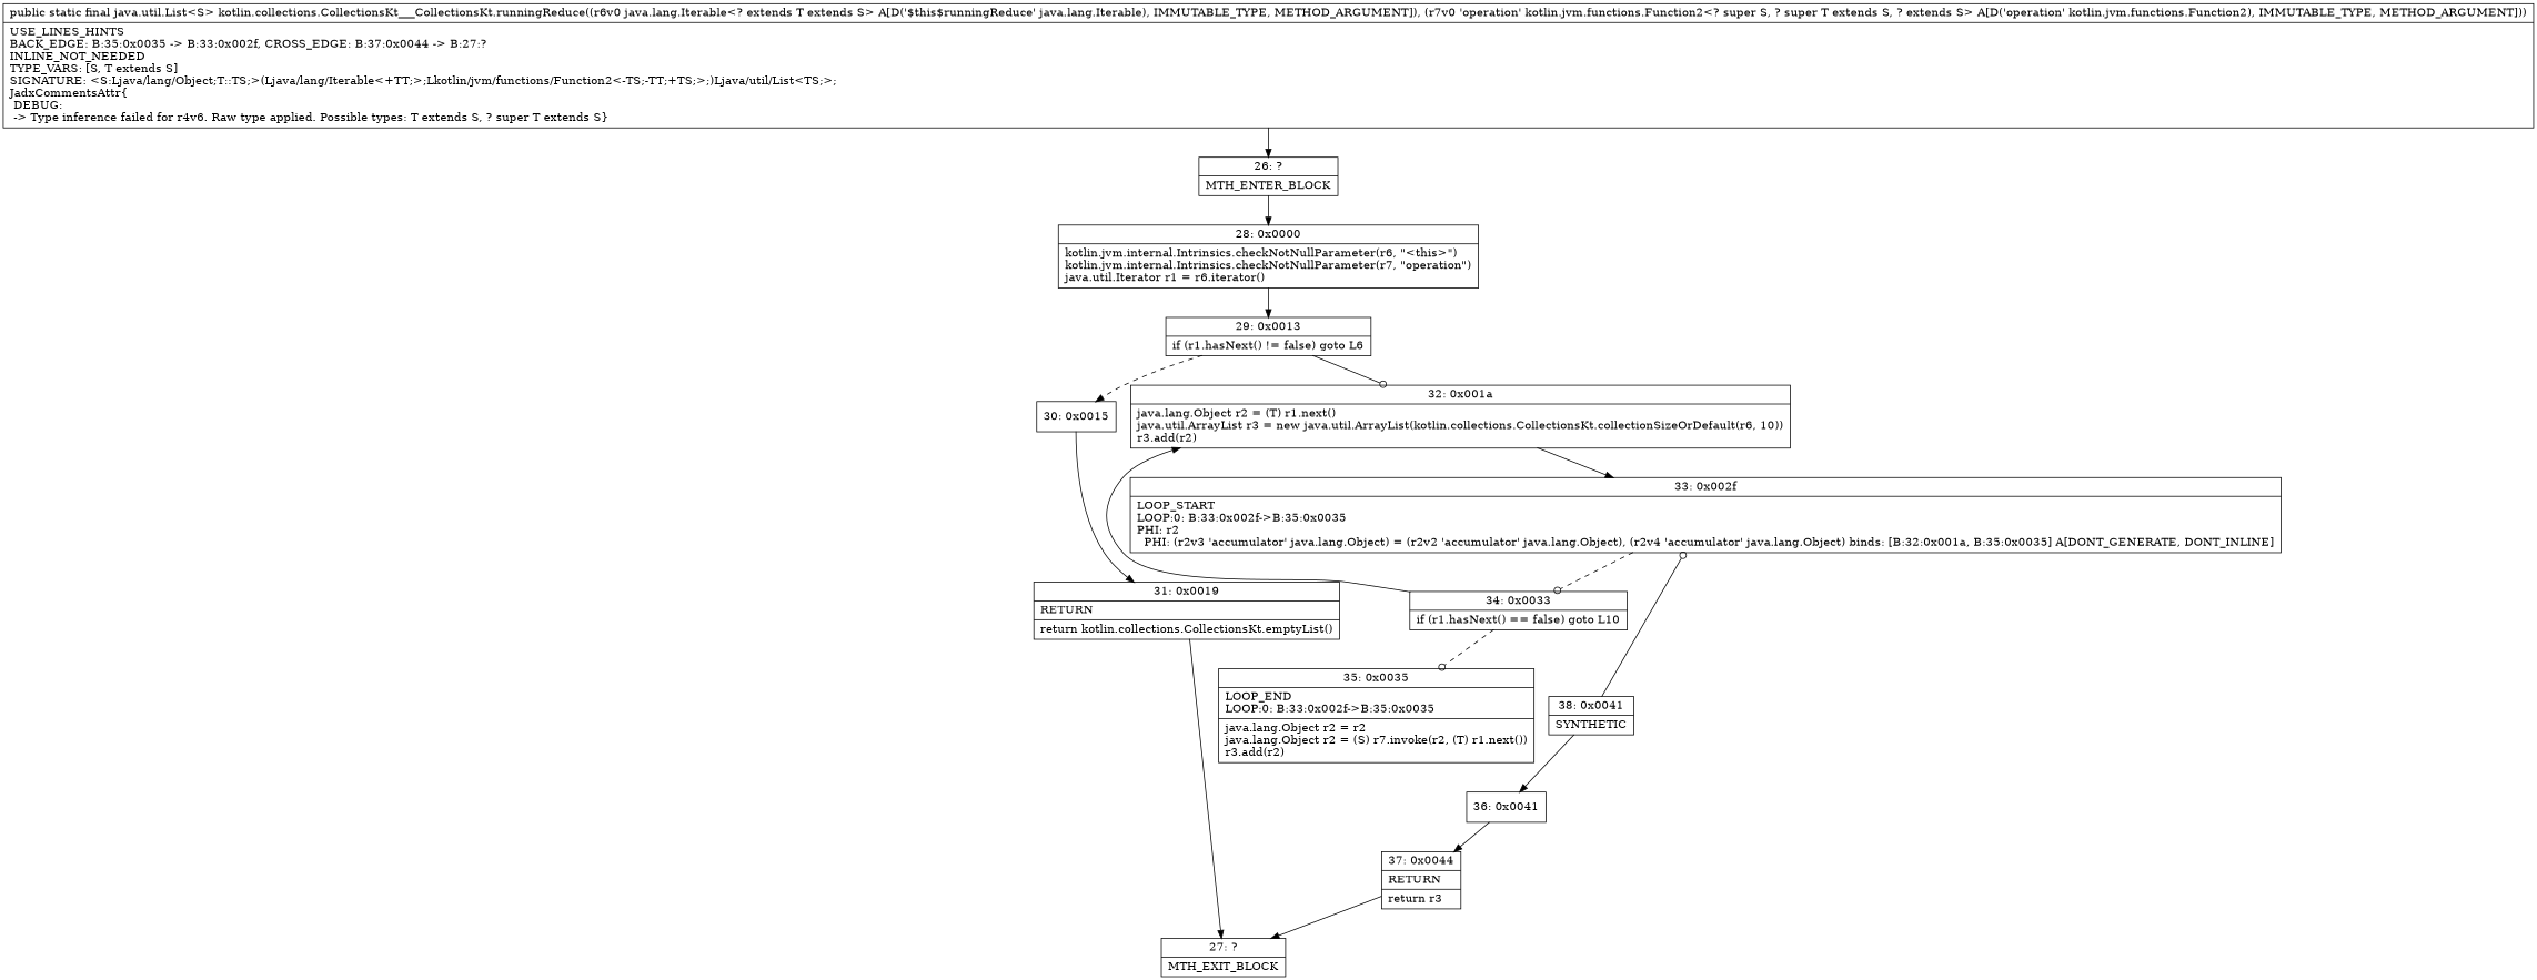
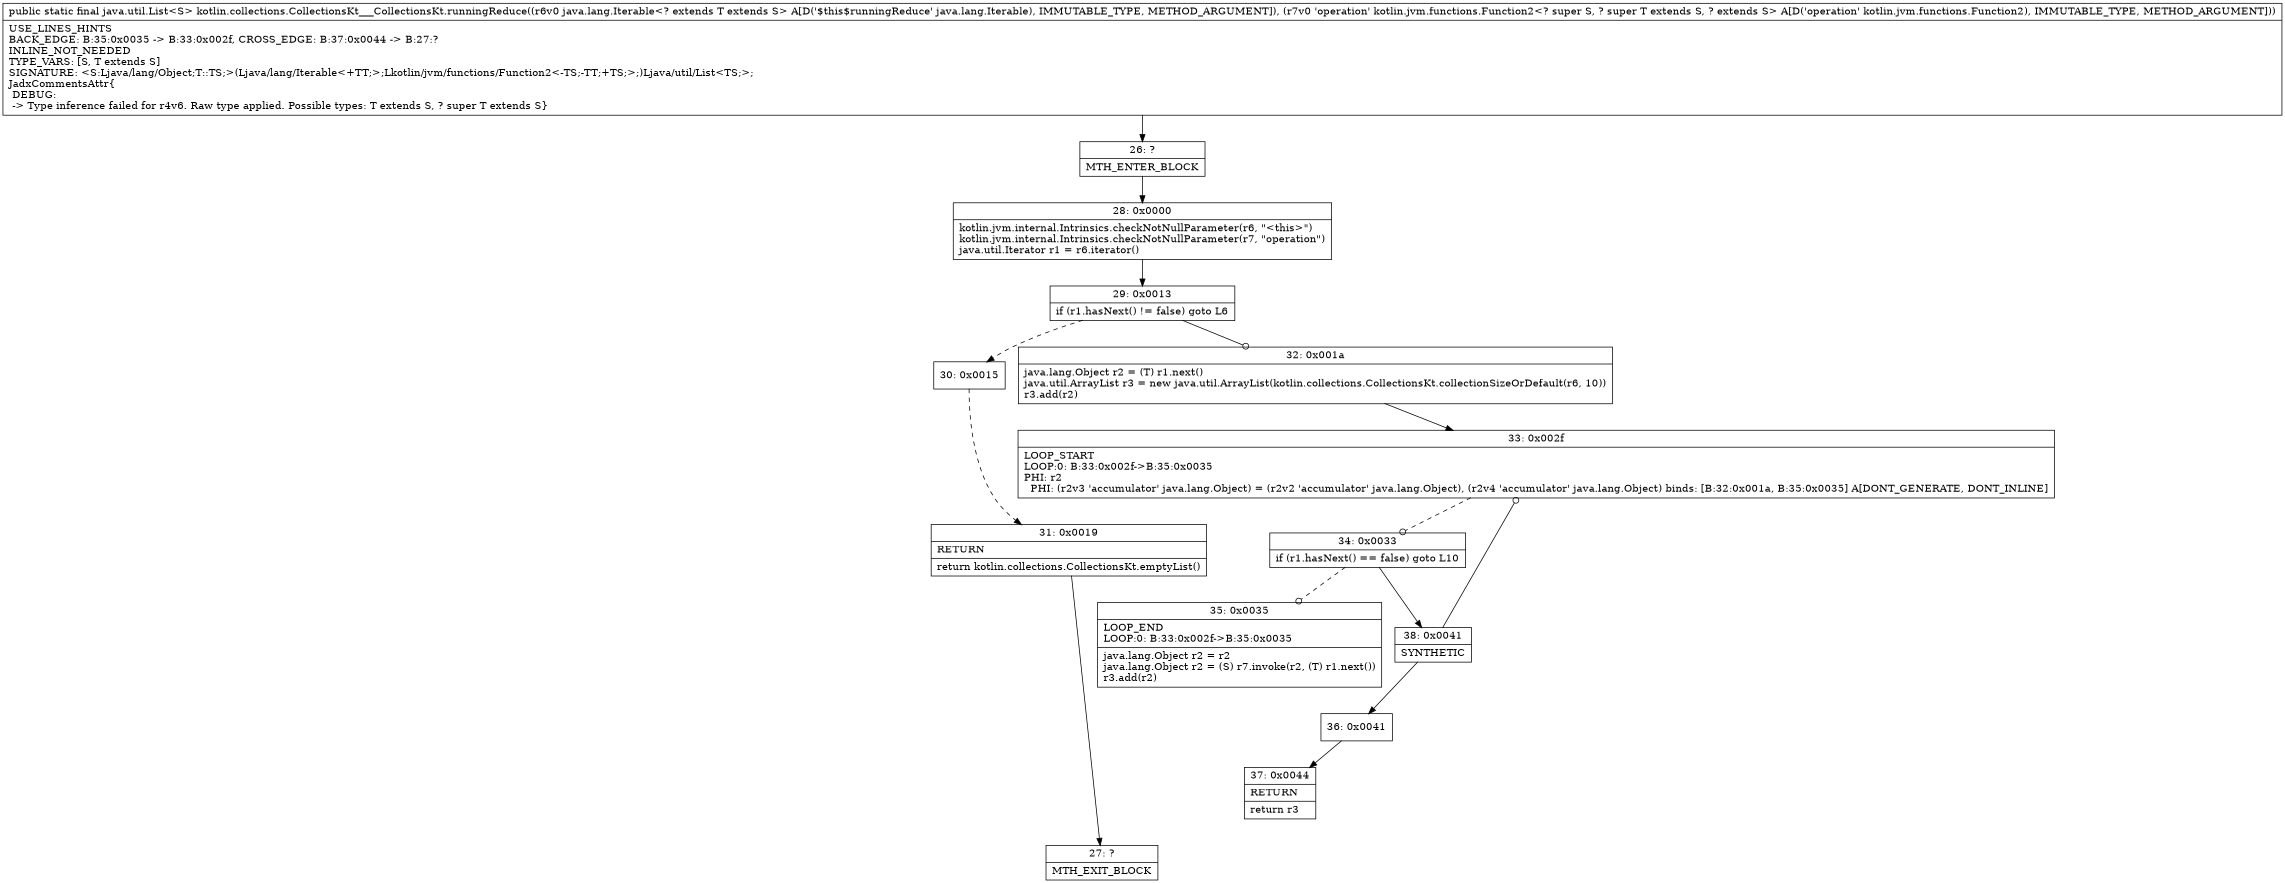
  digraph {
    node [shape=record]
    edge [arrowhead=normal]
    n1 [label="{26\:\ ?|MTH_ENTER_BLOCK\l}"]
    n2 [label="{28\:\ 0x0000|kotlin.jvm.internal.Intrinsics.checkNotNullParameter(r6, \"\<this\>\")\lkotlin.jvm.internal.Intrinsics.checkNotNullParameter(r7, \"operation\")\ljava.util.Iterator r1 = r6.iterator()\l}"]
    n3 [label="{29\:\ 0x0013|if (r1.hasNext() != false) goto L6\l}"]
    n4 [label="{30\:\ 0x0015}"]
    n5 [label="{32\:\ 0x001a|java.lang.Object r2 = (T) r1.next()\ljava.util.ArrayList r3 = new java.util.ArrayList(kotlin.collections.CollectionsKt.collectionSizeOrDefault(r6, 10))\lr3.add(r2)\l}"]
    n6 [label="{31\:\ 0x0019|RETURN\l|return kotlin.collections.CollectionsKt.emptyList()\l}"]
    n7 [label="{33\:\ 0x002f|LOOP_START\lLOOP:0: B:33:0x002f\-\>B:35:0x0035\lPHI: r2 \l  PHI: (r2v3 'accumulator' java.lang.Object) = (r2v2 'accumulator' java.lang.Object), (r2v4 'accumulator' java.lang.Object) binds: [B:32:0x001a, B:35:0x0035] A[DONT_GENERATE, DONT_INLINE]\l}"]
    n8 [label="{27\:\ ?|MTH_EXIT_BLOCK\l}"]
    n9 [label="{34\:\ 0x0033|if (r1.hasNext() == false) goto L10\l}"]
    n10 [label="{35\:\ 0x0035|LOOP_END\lLOOP:0: B:33:0x002f\-\>B:35:0x0035\l|java.lang.Object r2 = r2\ljava.lang.Object r2 = (S) r7.invoke(r2, (T) r1.next())\lr3.add(r2)\l}"]
    n11 [label="{38\:\ 0x0041|SYNTHETIC\l}"]
    n12 [label="{36\:\ 0x0041}"]
    n13 [label="{37\:\ 0x0044|RETURN\l|return r3\l}"]
    n14 [label="{public static final java.util.List\<S\> kotlin.collections.CollectionsKt___CollectionsKt.runningReduce((r6v0 java.lang.Iterable\<? extends T extends S\> A[D('$this$runningReduce' java.lang.Iterable), IMMUTABLE_TYPE, METHOD_ARGUMENT]), (r7v0 'operation' kotlin.jvm.functions.Function2\<? super S, ? super T extends S, ? extends S\> A[D('operation' kotlin.jvm.functions.Function2), IMMUTABLE_TYPE, METHOD_ARGUMENT]))  | USE_LINES_HINTS\lBACK_EDGE: B:35:0x0035 \-\> B:33:0x002f, CROSS_EDGE: B:37:0x0044 \-\> B:27:?\lINLINE_NOT_NEEDED\lTYPE_VARS: [S, T extends S]\lSIGNATURE: \<S:Ljava\/lang\/Object;T::TS;\>(Ljava\/lang\/Iterable\<+TT;\>;Lkotlin\/jvm\/functions\/Function2\<\-TS;\-TT;+TS;\>;)Ljava\/util\/List\<TS;\>;\lJadxCommentsAttr\{\l DEBUG: \l \-\> Type inference failed for r4v6. Raw type applied. Possible types: T extends S, ? super T extends S\}\l}"]
    n1 -> n2
    n2 -> n3
    n3 -> n4 [style=dashed]
    n3 -> n5 [arrowhead=odot]
-   n4 -> n6
+   n4 -> n6 [style=dashed]
    n5 -> n7
    n6 -> n8
    n7 -> n9 [arrowhead=odot style=dashed]
    n9 -> n10 [arrowhead=odot style=dashed]
-   n9 -> n5
+   n9 -> n11
    n11 -> n7 [arrowhead=odot]
    n11 -> n12
    n12 -> n13
-   n13 -> n8
    n14 -> n1
  }
